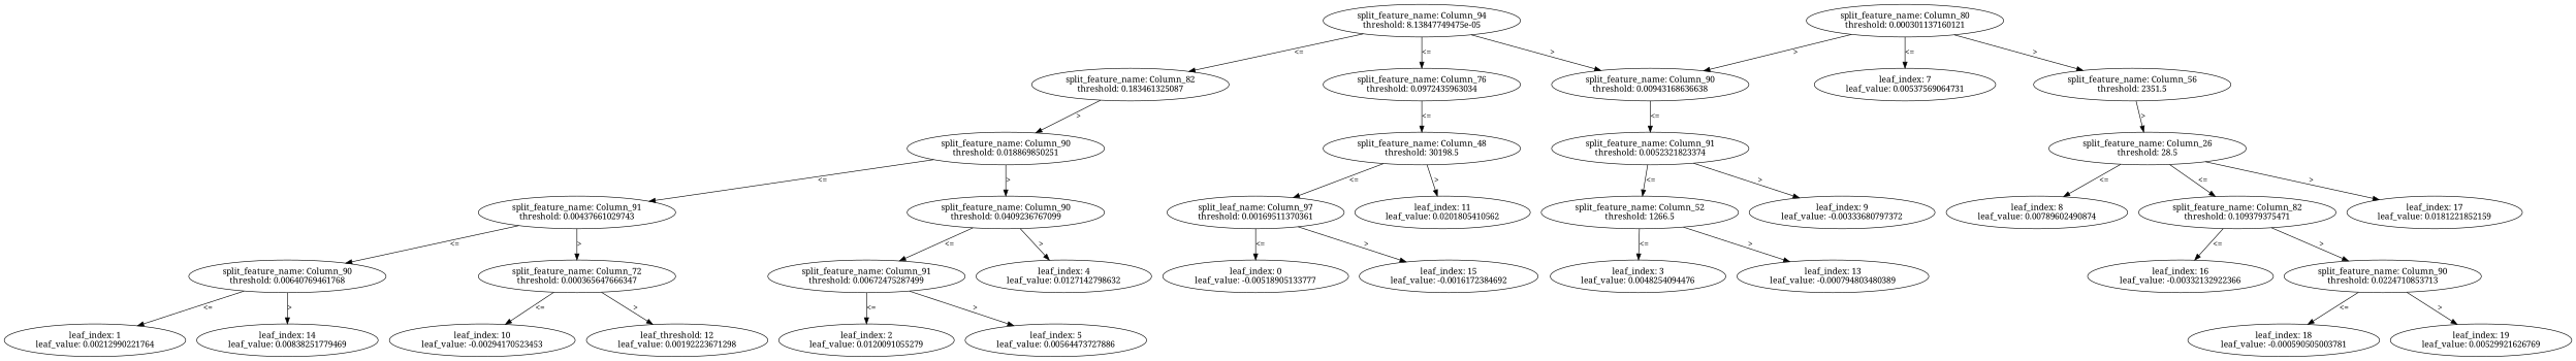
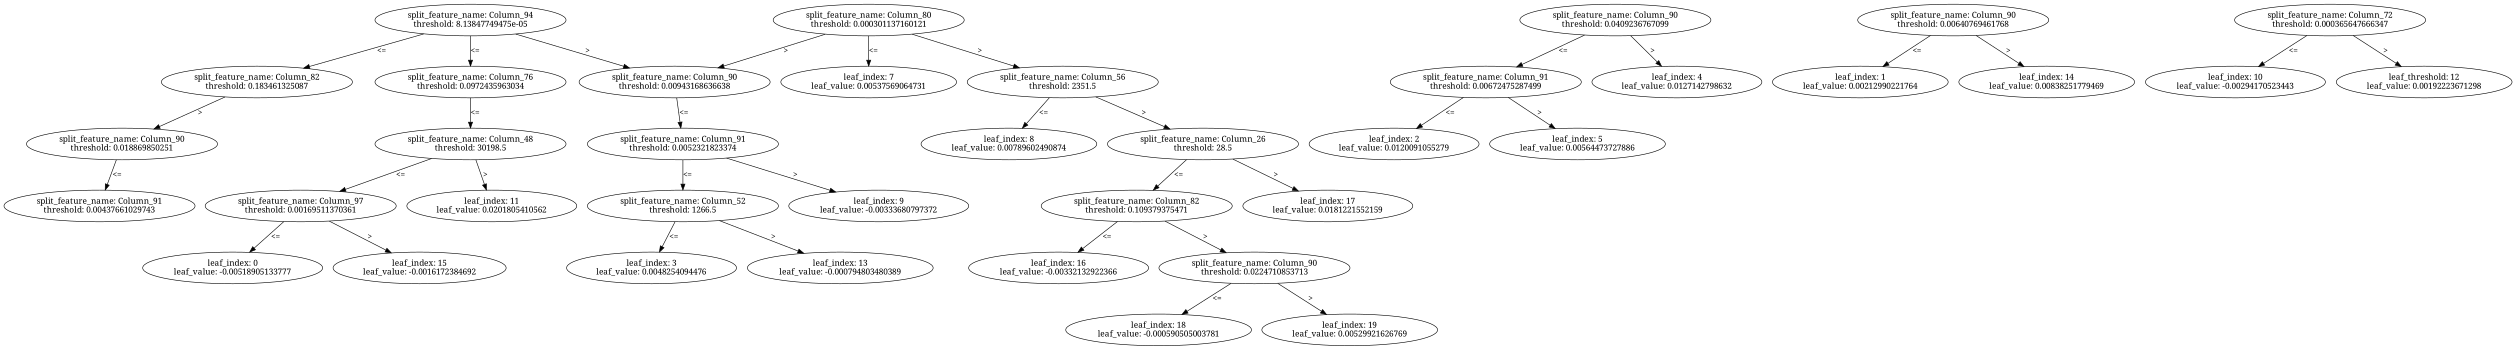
  digraph {
    fontname="Noto Serif"
    node [fontname="Noto Serif"]
    edge [fontname="Noto Serif"]
    n1 [label="split_feature_name: Column_82\nthreshold: 0.183461325087"]
    n2 [label="split_feature_name: Column_90\nthreshold: 0.018869850251"]
    n3 [label="split_feature_name: Column_94\nthreshold: 8.13847749475e-05"]
    n4 [label="split_feature_name: Column_76\nthreshold: 0.0972435963034"]
    n5 [label="split_feature_name: Column_90\nthreshold: 0.00943168636638"]
    n6 [label="split_feature_name: Column_91\nthreshold: 0.00437661029743"]
    n7 [label="split_feature_name: Column_90\nthreshold: 0.0409236767099"]
    n8 [label="split_feature_name: Column_48\nthreshold: 30198.5"]
    n9 [label="split_feature_name: Column_91\nthreshold: 0.0052321823374"]
-   n10 [label="split_leaf_name: Column_97\nthreshold: 0.00169511370361"]
+   n10 [label="split_feature_name: Column_97\nthreshold: 0.00169511370361"]
    n11 [label="leaf_index: 11\nleaf_value: 0.0201805410562"]
    n12 [label="leaf_index: 0\nleaf_value: -0.00518905133777"]
    n13 [label="leaf_index: 15\nleaf_value: -0.0016172384692"]
    n14 [label="split_feature_name: Column_52\nthreshold: 1266.5"]
    n15 [label="leaf_index: 9\nleaf_value: -0.00333680797372"]
    n16 [label="split_feature_name: Column_80\nthreshold: 0.000301137160121"]
    n17 [label="leaf_index: 7\nleaf_value: 0.00537569064731"]
    n18 [label="split_feature_name: Column_56\nthreshold: 2351.5"]
    n19 [label="leaf_index: 3\nleaf_value: 0.0048254094476"]
    n20 [label="leaf_index: 13\nleaf_value: -0.000794803480389"]
    n21 [label="leaf_index: 8\nleaf_value: 0.00789602490874"]
    n22 [label="split_feature_name: Column_26\nthreshold: 28.5"]
    n23 [label="split_feature_name: Column_82\nthreshold: 0.109379375471"]
-   n24 [label="leaf_index: 17\nleaf_value: 0.0181221852159"]
+   n24 [label="leaf_index: 17\nleaf_value: 0.0181221552159"]
    n25 [label="leaf_index: 16\nleaf_value: -0.00332132922366"]
    n26 [label="split_feature_name: Column_90\nthreshold: 0.0224710853713"]
    n27 [label="leaf_index: 18\nleaf_value: -0.000590505003781"]
    n28 [label="leaf_index: 19\nleaf_value: 0.00529921626769"]
    n29 [label="split_feature_name: Column_90\nthreshold: 0.00640769461768"]
    n30 [label="split_feature_name: Column_72\nthreshold: 0.000365647666347"]
    n31 [label="split_feature_name: Column_91\nthreshold: 0.00672475287499"]
    n32 [label="leaf_index: 4\nleaf_value: 0.0127142798632"]
    n33 [label="leaf_index: 1\nleaf_value: 0.00212990221764"]
    n34 [label="leaf_index: 14\nleaf_value: 0.00838251779469"]
-   n35 [label="leaf_index: 10\nleaf_value: -0.00294170523453"]
+   n35 [label="leaf_index: 10\nleaf_value: -0.00294170523443"]
    n36 [label="leaf_threshold: 12\nleaf_value: 0.00192223671298"]
    n37 [label="leaf_index: 2\nleaf_value: 0.0120091055279"]
    n38 [label="leaf_index: 5\nleaf_value: 0.00564473727886"]
    n1 -> n2 [label=">"]
    n2 -> n6 [label="<="]
-   n2 -> n7 [label=">"]
    n3 -> n1 [label="<="]
    n3 -> n4 [label="<="]
    n3 -> n5 [label=">"]
    n4 -> n8 [label="<="]
    n5 -> n9 [label="<="]
-   n6 -> n29 [label="<="]
-   n6 -> n30 [label=">"]
    n7 -> n31 [label="<="]
    n7 -> n32 [label=">"]
    n8 -> n10 [label="<="]
    n8 -> n11 [label=">"]
    n9 -> n14 [label="<="]
    n9 -> n15 [label=">"]
    n10 -> n12 [label="<="]
    n10 -> n13 [label=">"]
    n14 -> n19 [label="<="]
    n14 -> n20 [label=">"]
    n16 -> n5 [label=">"]
    n16 -> n17 [label="<="]
    n16 -> n18 [label=">"]
-   n22 -> n21 [label="<="]
+   n18 -> n21 [label="<="]
    n18 -> n22 [label=">"]
    n22 -> n23 [label="<="]
    n22 -> n24 [label=">"]
    n23 -> n25 [label="<="]
    n23 -> n26 [label=">"]
    n26 -> n27 [label="<="]
    n26 -> n28 [label=">"]
    n29 -> n33 [label="<="]
    n29 -> n34 [label=">"]
    n30 -> n35 [label="<="]
    n30 -> n36 [label=">"]
    n31 -> n37 [label="<="]
    n31 -> n38 [label=">"]
  }
